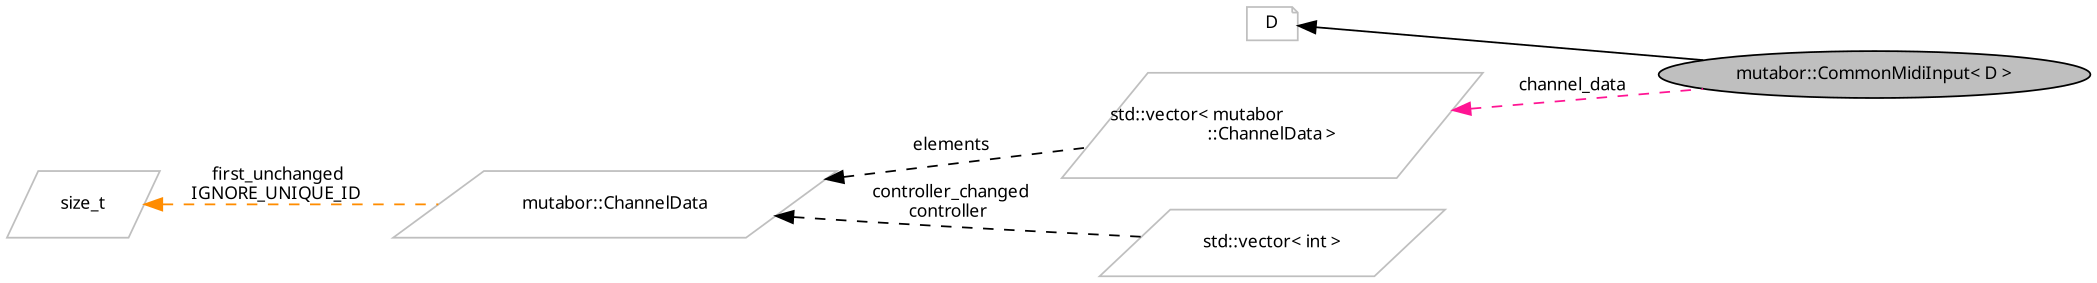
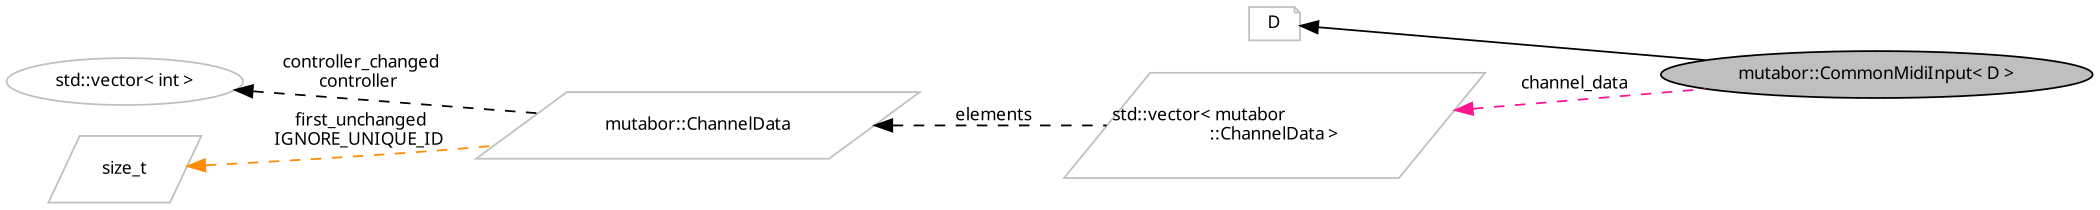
  digraph {
    rankdir=LR
    node [color=grey75 fillcolor=white fontname=Sans fontsize=10 shape=parallelogram style=filled]
    edge [color=black dir=back fontname=Sans fontsize=10 labelfontname=Sans labelfontsize=10 style=dashed]
    n1 [color=black fillcolor=grey75 fontcolor=black height=0.2 label="mutabor::CommonMidiInput\< D \>" shape=ellipse width=0.4]
    n2 [height=0.2 label=D shape=note width=0.4]
    n3 [height=0.2 label="std::vector\< mutabor\l::ChannelData \>" width=0.4]
    n4 [height=0.2 label="mutabor::ChannelData" width=0.4]
-   n5 [height=0.2 label="std::vector\< int \>" width=0.4]
+   n5 [height=0.2 label="std::vector\< int \>" shape=ellipse width=0.4]
    n6 [height=0.2 label=size_t width=0.4]
    n2 -> n1 [style=solid]
    n3 -> n1 [color=deeppink label=" channel_data"]
    n4 -> n3 [label=" elements"]
-   n4 -> n5 [label=" controller_changed\ncontroller"]
+   n5 -> n4 [label=" controller_changed\ncontroller"]
    n6 -> n4 [color=darkorange label=" first_unchanged\nIGNORE_UNIQUE_ID"]
  }
